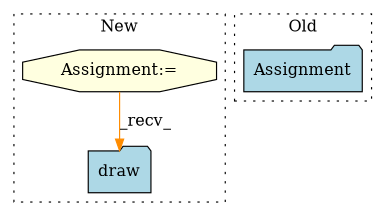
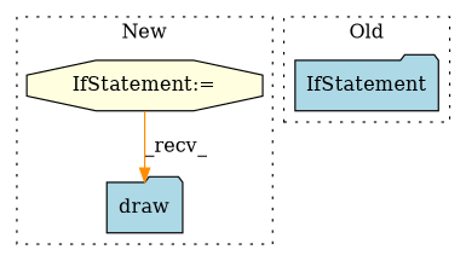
  digraph {
    node [shape=folder style=filled fillcolor=lightblue]
    n1 [a=32 l="5,1" label=draw s="7725,7736"]
-   n2 [a=7 l=1 label="Assignment:=" s=7648 shape=octagon fillcolor=lightyellow]
-   n3 [a=25 l="4,2" label=Assignment s="5538,5555"]
+   n2 [a=7 l=1 label="IfStatement:=" s=7648 shape=octagon fillcolor=lightyellow]
+   n3 [a=25 l="4,2" label=IfStatement s="5538,5555"]
    subgraph cluster_1 {
      label=New
      style=dotted
      n1
      n2
    }
    subgraph cluster_2 {
      label=Old
      style=dotted
      n3
    }
    n2 -> n1 [label=_recv_ color=darkorange style=solid]
  }
